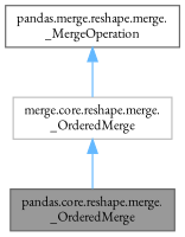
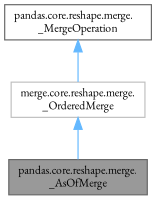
  digraph {
    fontname="EB Garamond"
    node [color=gray40 fillcolor=white fontname="EB Garamond" fontsize=10 shape=box style=filled]
    edge [color=steelblue1 dir=back fontname="EB Garamond" fontsize=10 labelfontname=Helvetica labelfontsize=10 style=solid]
-   n1 [fillcolor=grey60 fontcolor=black height=0.2 label="pandas.core.reshape.merge.\l_OrderedMerge" width=0.4]
+   n1 [fillcolor=grey60 fontcolor=black height=0.2 label="pandas.core.reshape.merge.\l_AsOfMerge" width=0.4]
    n2 [color=grey75 height=0.2 label="merge.core.reshape.merge.\l_OrderedMerge" width=0.4]
-   n3 [height=0.2 label="pandas.merge.reshape.merge.\l_MergeOperation" width=0.4]
+   n3 [height=0.2 label="pandas.core.reshape.merge.\l_MergeOperation" width=0.4]
    n2 -> n1
    n3 -> n2
  }
